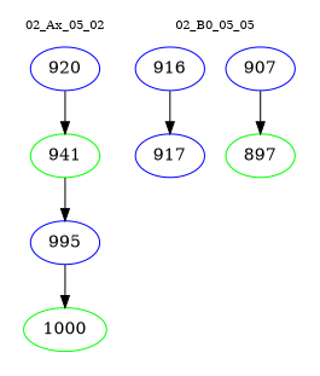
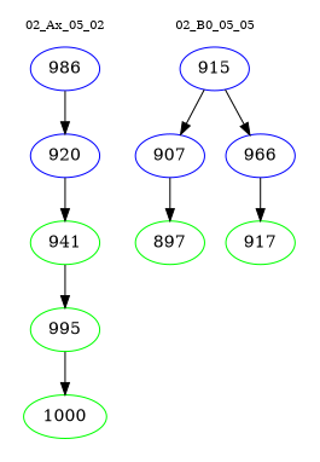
  digraph {
    node [color=blue]
    edge [color=black]
+   n1 [label=986]
    n2 [label=920]
-   n3 [label=995]
+   n3 [color=green label=995]
    n4 [color=green label=941]
    n5 [color=green label=1000]
+   n6 [label=915]
    n7 [label=907]
-   n8 [label=916]
+   n8 [label=966]
    n9 [color=green label=897]
-   n10 [label=917]
+   n10 [color=green label=917]
    subgraph cluster_1 {
      color=white
      fontsize=10
      label="02_Ax_05_02"
+     n1
      n2
      n3
      n4
      n5
    }
    subgraph cluster_2 {
      color=white
      fontsize=10
      label="02_B0_05_05"
+     n6
      n7
      n8
      n9
      n10
    }
+   n1 -> n2
    n2 -> n4
    n3 -> n5
    n4 -> n3
+   n6 -> n7
+   n6 -> n8
    n7 -> n9
    n8 -> n10
  }
